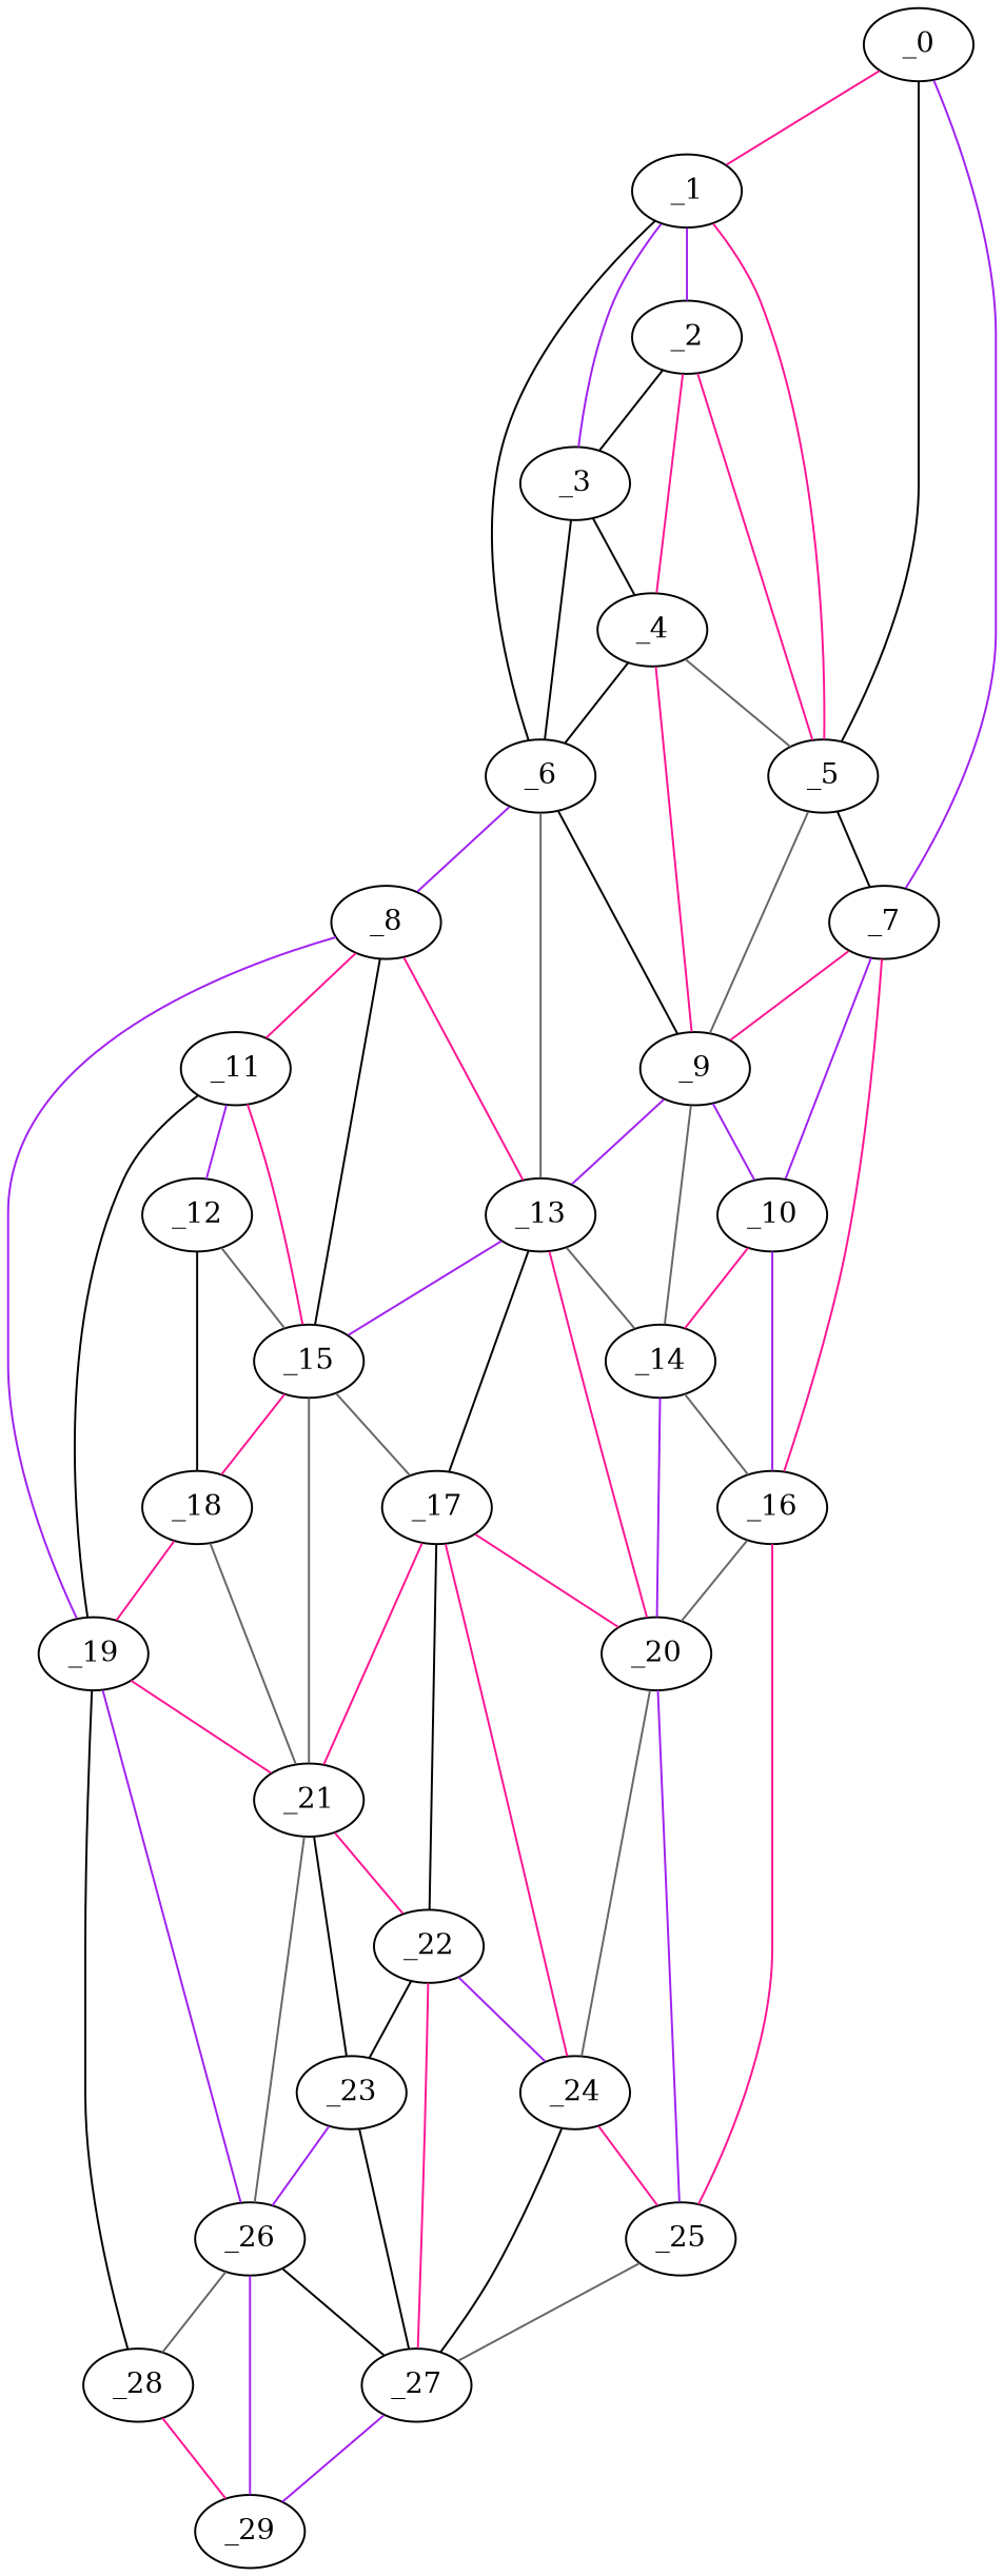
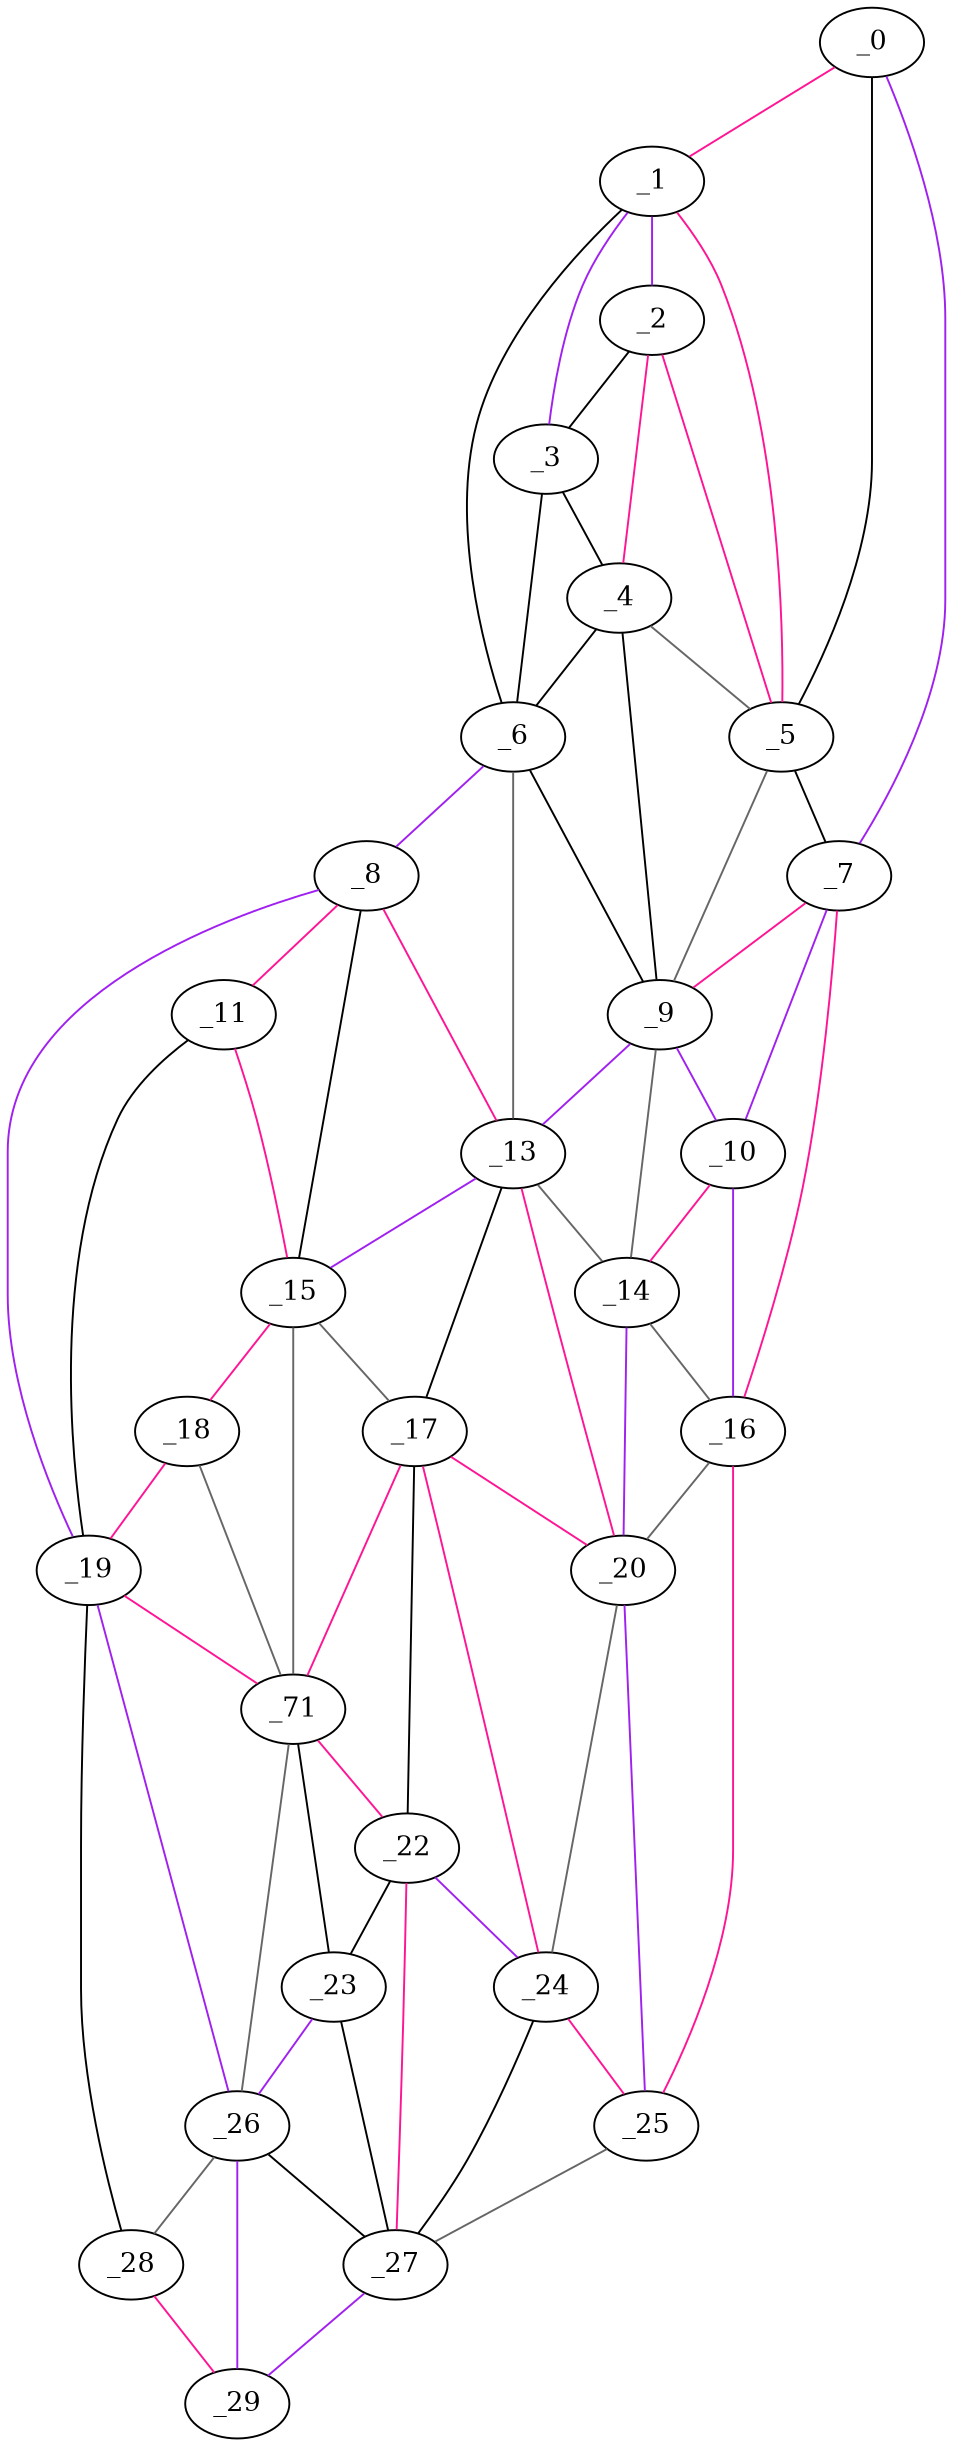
  graph {
    node [x=50 y=75]
    edge [color=deeppink valence=2]
    _0 [x=6 y=84]
    _1 [x=10]
    _5 [x=38 y=73]
    _7 [x=49 y=99]
    _2 [x=30 y=68]
    _3 [x=32 y=54]
    _6 [x=43 y=43]
    _9 [y=71]
    _10 [x=58 y=96]
    _16 [x=76 y=91]
    _4 [x=37 y=54]
    _8 [y=37]
    _13 [x=71 y=62]
    _14 [x=73 y=82]
    _20 [x=82]
    _25 [x=100]
    _11 [x=62 y=34]
    _15 [x=74 y=51]
    _19 [x=81 y=28]
    _17 [x=79 y=60]
-   _12 [x=69 y=35]
    _18 [x=80 y=42]
-   _21 [x=87 y=44]
+   _21 [x=87 y=44 label=_71]
    _26 [x=115 y=36]
    _28 [x=121 y=37]
    _22 [x=93 y=52]
    _24 [x=97 y=66]
    _27 [x=115 y=54]
    _23 [x=94 y=49]
    _29 [x=121 y=43]
    _0 -- _1 [valence=1]
    _0 -- _5 [color=black valence=1]
    _0 -- _7 [color=purple valence=1]
    _1 -- _5
    _1 -- _2 [color=purple]
    _1 -- _3 [color=purple]
    _1 -- _6 [color=black valence=1]
    _5 -- _7 [color=black]
    _5 -- _9 [color=gray40]
    _7 -- _9 [valence=1]
    _7 -- _10 [color=purple]
    _7 -- _16 [valence=1]
    _2 -- _5
    _2 -- _3 [color=black]
    _2 -- _4
    _3 -- _6 [color=black]
    _3 -- _4 [color=black]
    _6 -- _9 [color=black]
    _6 -- _8 [color=purple valence=1]
    _6 -- _13 [color=gray40]
    _9 -- _10 [color=purple]
    _9 -- _13 [color=purple valence=1]
    _9 -- _14 [color=gray40 valence=1]
    _10 -- _16 [color=purple]
    _10 -- _14
    _16 -- _20 [color=gray40 valence=1]
    _16 -- _25 [valence=1]
    _4 -- _5 [color=gray40 valence=1]
    _4 -- _6 [color=black]
-   _4 -- _9
+   _4 -- _9 [color=black]
    _8 -- _13
    _8 -- _11
    _8 -- _15 [color=black]
    _8 -- _19 [color=purple valence=1]
    _13 -- _14 [color=gray40]
    _13 -- _20 [valence=1]
    _13 -- _15 [color=purple]
    _13 -- _17 [color=black valence=1]
    _14 -- _16 [color=gray40 valence=1]
    _14 -- _20 [color=purple valence=1]
    _20 -- _25 [color=purple]
    _20 -- _24 [color=gray40 valence=1]
    _25 -- _27 [color=gray40 valence=1]
    _11 -- _15
    _11 -- _19 [color=black]
-   _11 -- _12 [color=purple]
    _15 -- _17 [color=gray40]
    _15 -- _18
    _15 -- _21 [color=gray40]
    _19 -- _21
    _19 -- _26 [color=purple]
    _19 -- _28 [color=black valence=1]
    _17 -- _20
    _17 -- _21 [valence=1]
    _17 -- _22 [color=black]
    _17 -- _24
-   _12 -- _15 [color=gray40 valence=1]
-   _12 -- _18 [color=black]
    _18 -- _19
    _18 -- _21 [color=gray40]
    _21 -- _26 [color=gray40]
    _21 -- _22 [valence=1]
    _21 -- _23 [color=black valence=1]
    _26 -- _28 [color=gray40]
    _26 -- _27 [color=black valence=1]
    _26 -- _29 [color=purple valence=1]
    _28 -- _29 [valence=1]
    _22 -- _24 [color=purple]
    _22 -- _27 [valence=1]
    _22 -- _23 [color=black valence=1]
    _24 -- _25
    _24 -- _27 [color=black]
    _27 -- _29 [color=purple valence=1]
    _23 -- _26 [color=purple]
    _23 -- _27 [color=black]
  }
